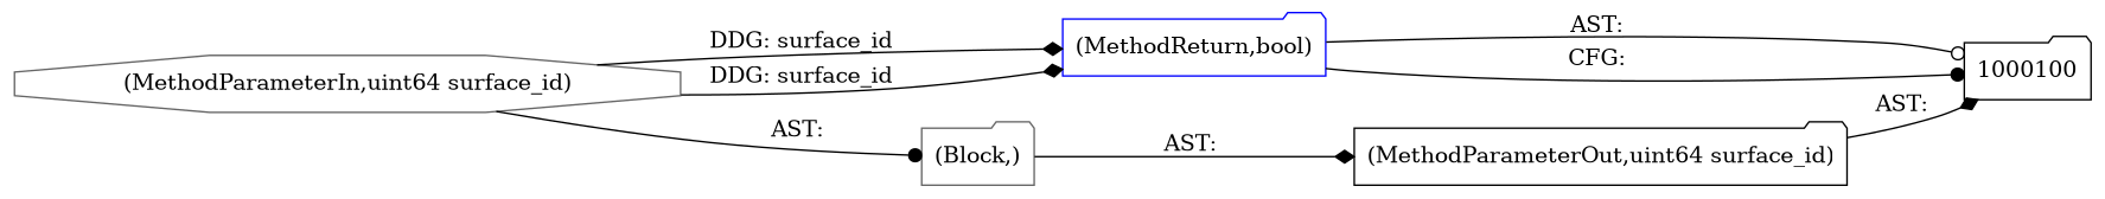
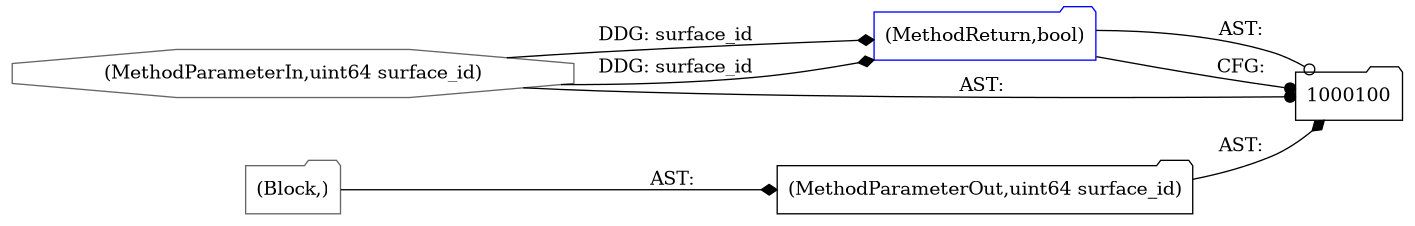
  digraph {
    rankdir=LR
    node [color=black shape=folder]
    edge [arrowhead=diamond]
    n1 [color=blue label="(MethodReturn,bool)"]
    1000100
    n3 [color=gray40 label="(MethodParameterIn,uint64 surface_id)" shape=octagon]
    n4 [label="(MethodParameterOut,uint64 surface_id)"]
    n5 [color=gray40 label="(Block,)"]
    n1 -> 1000100 [arrowhead=odot label="AST: "]
    n1 -> 1000100 [arrowhead=dot label="CFG: "]
    n3 -> n1 [label="DDG: surface_id"]
    n3 -> n1 [label="DDG: surface_id"]
-   n3 -> n5 [arrowhead=dot label="AST: "]
+   n3 -> 1000100 [arrowhead=dot label="AST: "]
    n4 -> 1000100 [label="AST: "]
    n5 -> n4 [label="AST: "]
  }
